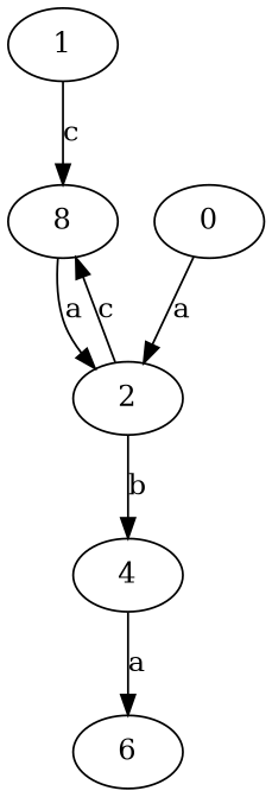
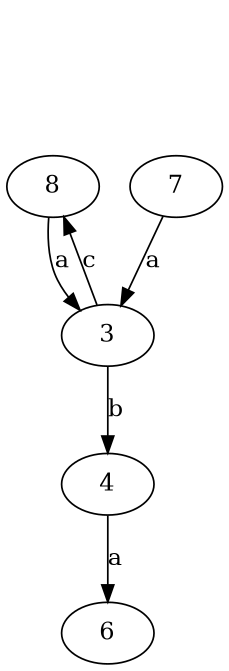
  strict digraph {
-   1
    8
-   3 [label=2]
-   0
+   3
+   0 [label=7]
    4
    6
-   1 -> 8 [label=c]
    8 -> 3 [label=a]
    3 -> 8 [label=c]
    3 -> 4 [label=b]
    0 -> 3 [label=a]
    4 -> 6 [label=a]
  }
